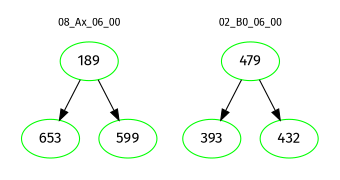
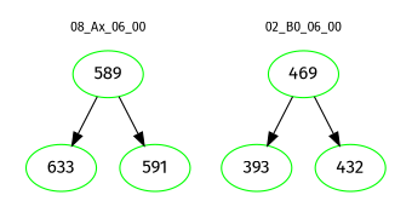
  digraph {
    fontname="Fira Sans"
    node [color=green fontname="Fira Sans"]
    edge [color=black fontname="Fira Sans"]
-   n1 [label=189]
-   n2 [label=653]
-   n3 [label=599]
-   n4 [label=479]
+   n1 [label=589]
+   n2 [label=633]
+   n3 [label=591]
+   n4 [label=469]
    n5 [label=393]
    n6 [label=432]
    subgraph cluster_1 {
      color=white
      fontsize=10
      label="08_Ax_06_00"
      n1
      n2
      n3
    }
    subgraph cluster_2 {
      color=white
      fontsize=10
      label="02_B0_06_00"
      n4
      n5
      n6
    }
    n1 -> n2
    n1 -> n3
    n4 -> n5
    n4 -> n6
  }
